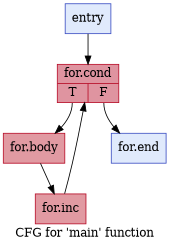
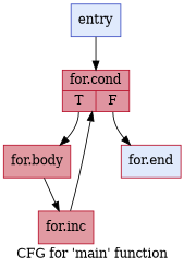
  digraph {
    label="CFG for 'main' function"
    node [color="#b70d28ff" fillcolor="#b9d0f970" shape=record style=filled]
    n1 [color="#3d50c3ff" label="{entry}"]
    n2 [fillcolor="#b70d2870" label="{for.cond|{<s0>T|<s1>F}}"]
    n3 [fillcolor="#bb1b2c70" label="{for.body}"]
-   n4 [color="#3d50c3ff" label="{for.end}"]
+   n4 [label="{for.end}"]
    n5 [fillcolor="#bb1b2c70" label="{for.inc}"]
    n1 -> n2
    n2 -> n3 [tailport=s0]
    n2 -> n4 [tailport=s1]
    n3 -> n5
    n5 -> n2
  }
